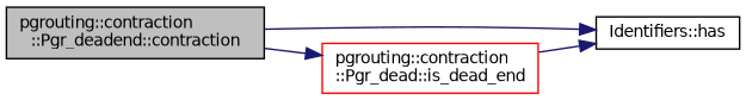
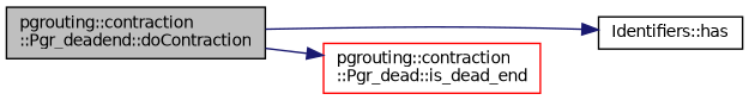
  digraph {
    rankdir=LR
    node [color=black fillcolor=white fontname=Helvetica fontsize=10 shape=record style=filled]
    edge [color=midnightblue fontname=Helvetica fontsize=10 labelfontname=Helvetica labelfontsize=10 style=solid]
-   n1 [fillcolor=grey75 fontcolor=black height=0.2 label="pgrouting::contraction\l::Pgr_deadend::contraction" width=0.4]
+   n1 [fillcolor=grey75 fontcolor=black height=0.2 label="pgrouting::contraction\l::Pgr_deadend::doContraction" width=0.4]
    n2 [height=0.2 label="Identifiers::has" width=0.4]
    n3 [color=red height=0.2 label="pgrouting::contraction\l::Pgr_dead::is_dead_end" width=0.4]
    n1 -> n2
    n1 -> n3
-   n3 -> n2
  }
